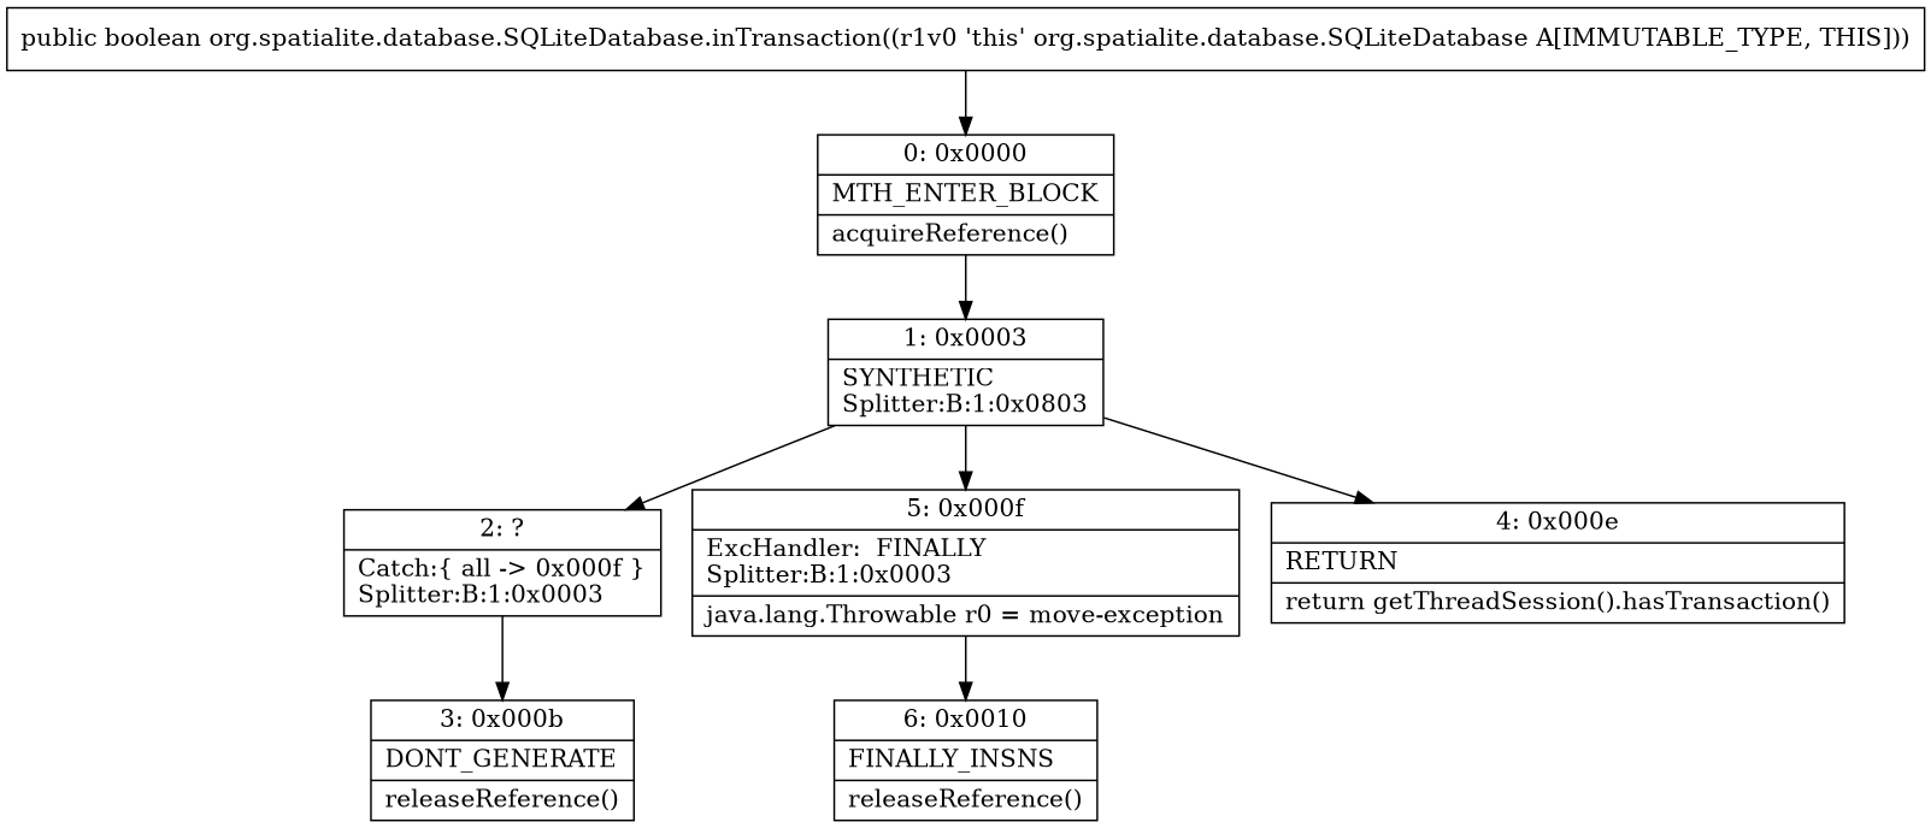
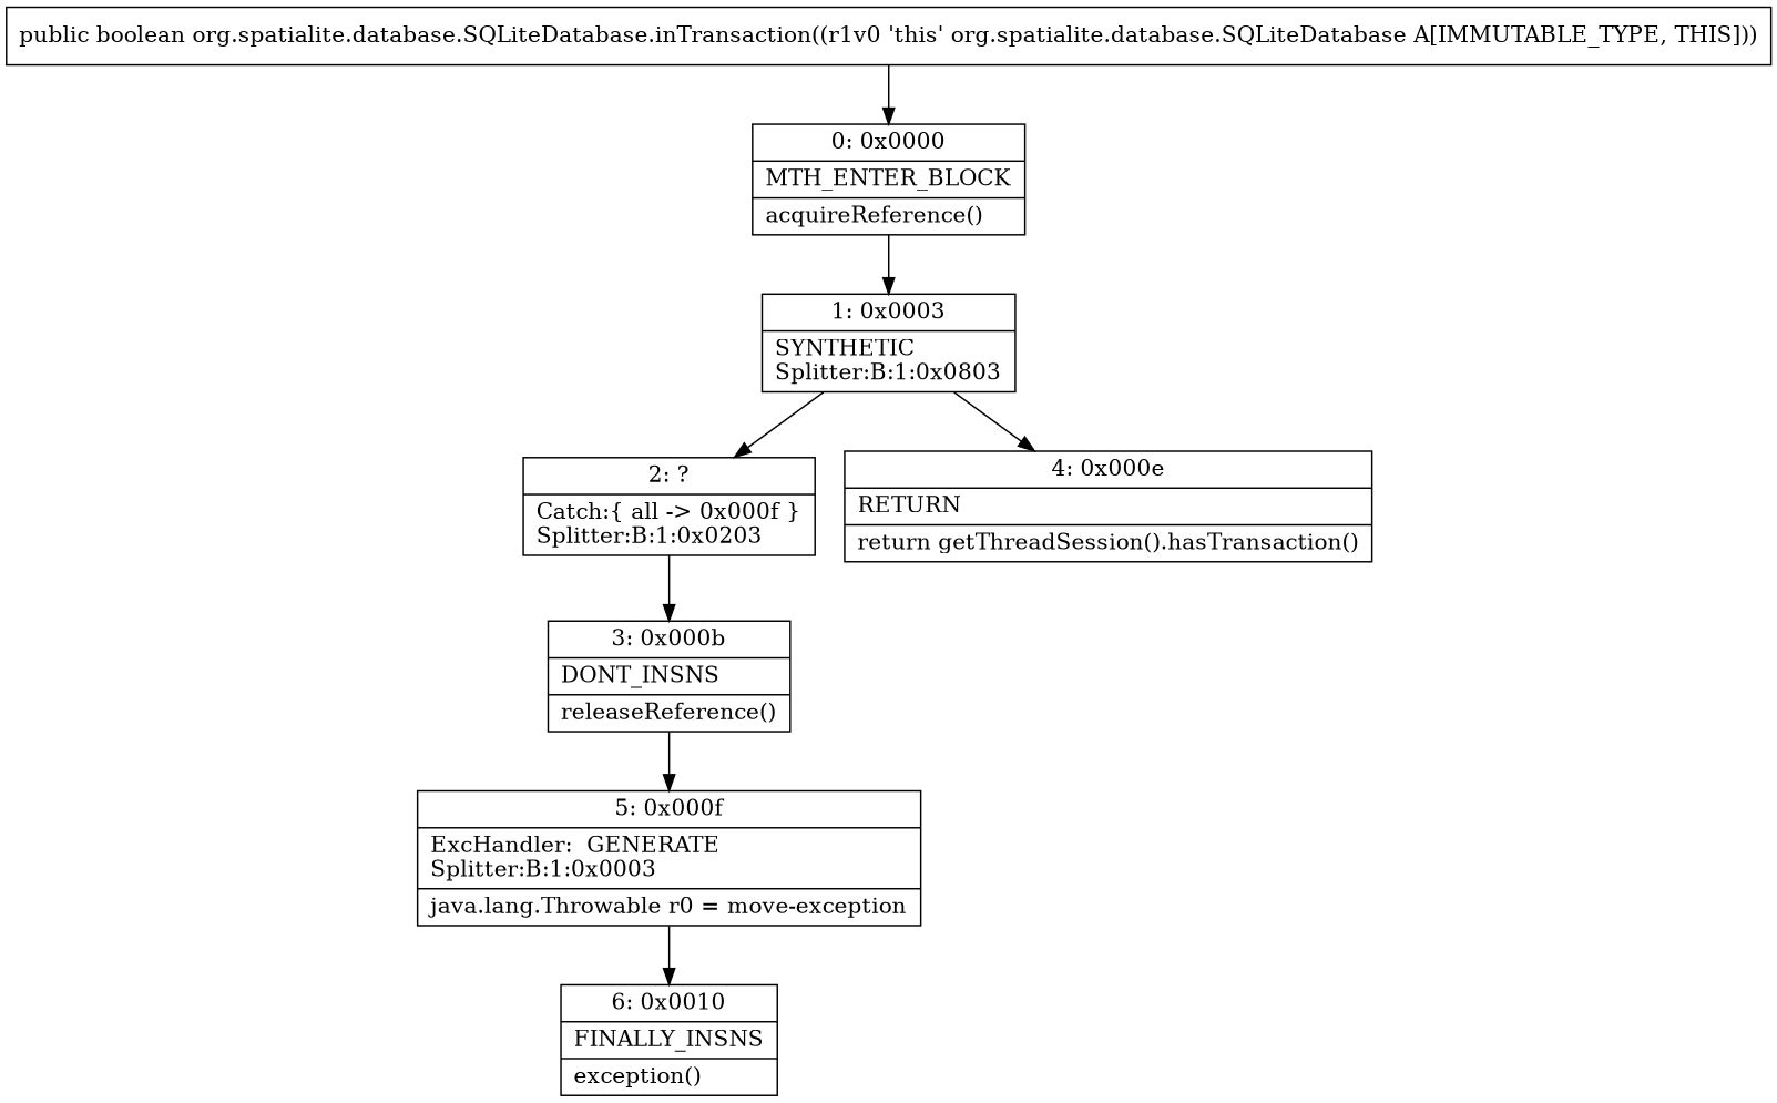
  digraph {
    node [shape=record]
    n1 [label="{0\:\ 0x0000|MTH_ENTER_BLOCK\l|acquireReference()\l}"]
    n2 [label="{1\:\ 0x0003|SYNTHETIC\lSplitter:B:1:0x0803\l}"]
-   n3 [label="{2\:\ ?|Catch:\{ all \-\> 0x000f \}\lSplitter:B:1:0x0003\l}"]
-   n4 [label="{5\:\ 0x000f|ExcHandler:  FINALLY\lSplitter:B:1:0x0003\l|java.lang.Throwable r0 = move\-exception\l}"]
+   n3 [label="{2\:\ ?|Catch:\{ all \-\> 0x000f \}\lSplitter:B:1:0x0203\l}"]
+   n4 [label="{5\:\ 0x000f|ExcHandler:  GENERATE\lSplitter:B:1:0x0003\l|java.lang.Throwable r0 = move\-exception\l}"]
    n5 [label="{4\:\ 0x000e|RETURN\l|return getThreadSession().hasTransaction()\l}"]
-   n6 [label="{3\:\ 0x000b|DONT_GENERATE\l|releaseReference()\l}"]
-   n7 [label="{6\:\ 0x0010|FINALLY_INSNS\l|releaseReference()\l}"]
+   n6 [label="{3\:\ 0x000b|DONT_INSNS\l|releaseReference()\l}"]
+   n7 [label="{6\:\ 0x0010|FINALLY_INSNS\l|exception()\l}"]
    n8 [label="{public boolean org.spatialite.database.SQLiteDatabase.inTransaction((r1v0 'this' org.spatialite.database.SQLiteDatabase A[IMMUTABLE_TYPE, THIS])) }"]
    n1 -> n2
    n2 -> n3
-   n2 -> n4
+   n6 -> n4
    n2 -> n5
    n3 -> n6
    n4 -> n7
    n8 -> n1
  }
